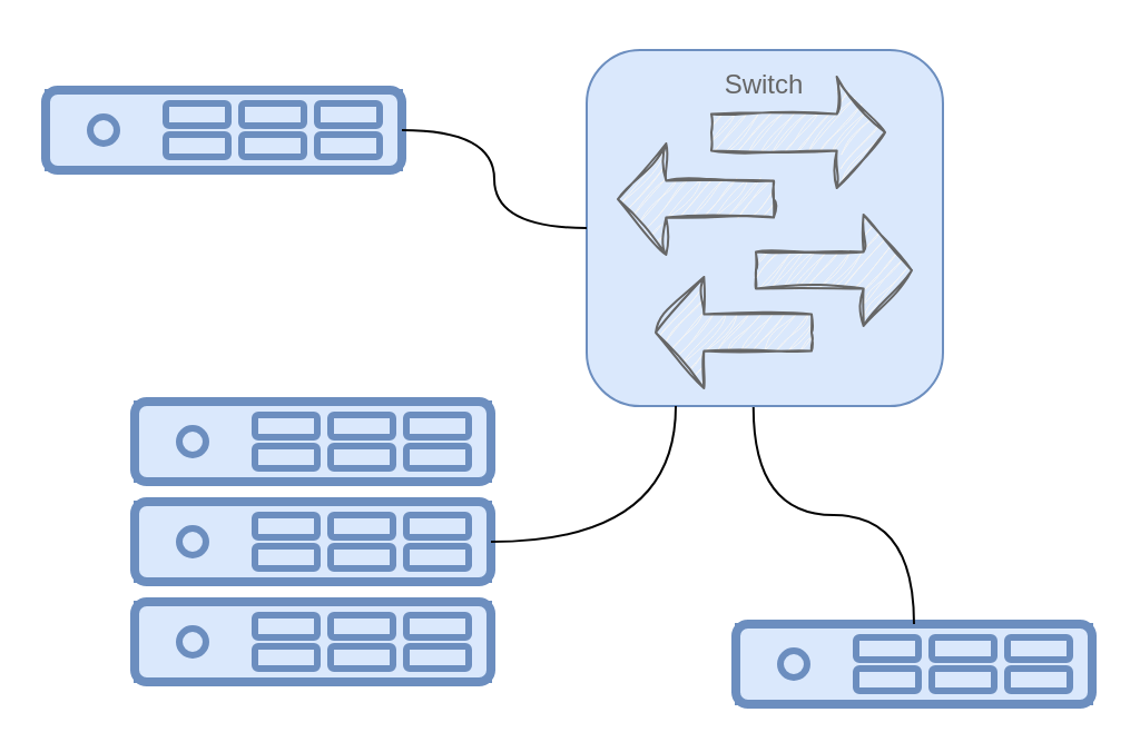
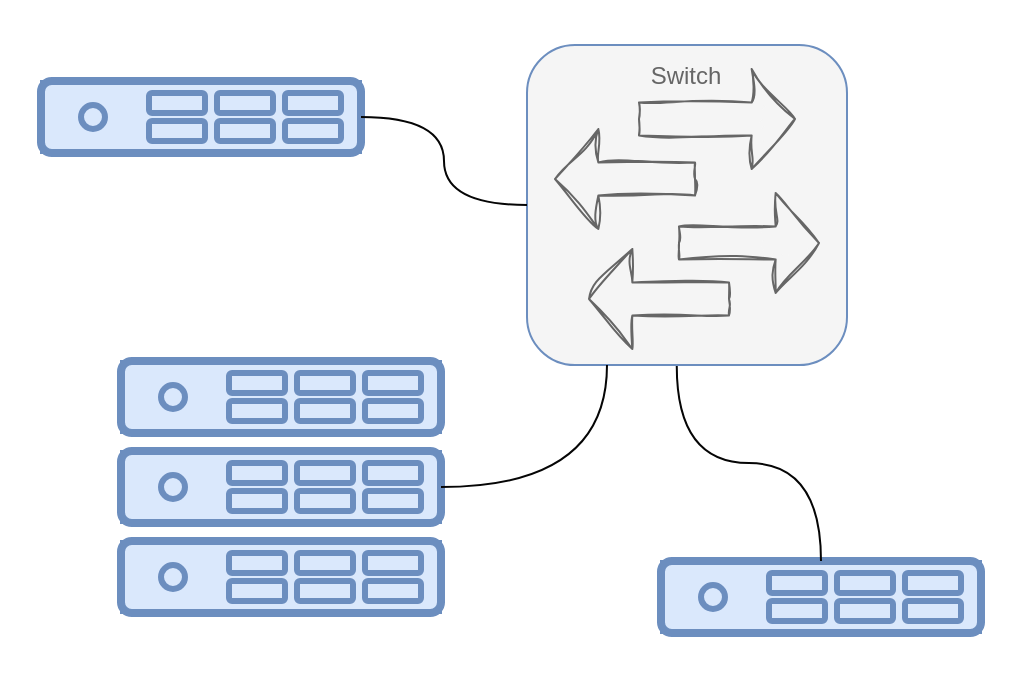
  <mxCell id="0" />
  <mxCell id="1" parent="0" />
  <mxCell id="2" value="" style="group;fillColor=#dae8fc;strokeColor=#6c8ebf;" vertex="1" connectable="0" parent="1"><mxGeometry x="330" y="280" width="160" height="36" as="geometry" /></mxCell>
  <mxCell id="3" value="" style="rounded=1;whiteSpace=wrap;html=1;strokeWidth=4;fillColor=#dae8fc;strokeColor=#6c8ebf;" vertex="1" parent="2"><mxGeometry width="160" height="36" as="geometry" /></mxCell>
  <mxCell id="4" value="" style="ellipse;whiteSpace=wrap;html=1;aspect=fixed;strokeWidth=3;fillColor=#dae8fc;strokeColor=#6c8ebf;" vertex="1" parent="2"><mxGeometry x="20" y="12" width="12" height="12" as="geometry" /></mxCell>
  <mxCell id="5" value="" style="rounded=1;whiteSpace=wrap;html=1;strokeWidth=3;fillColor=#dae8fc;strokeColor=#6c8ebf;" vertex="1" parent="2"><mxGeometry x="54" y="6" width="28" height="10" as="geometry" /></mxCell>
  <mxCell id="6" value="" style="rounded=1;whiteSpace=wrap;html=1;strokeWidth=3;fillColor=#dae8fc;strokeColor=#6c8ebf;" vertex="1" parent="2"><mxGeometry x="88" y="6" width="28" height="10" as="geometry" /></mxCell>
  <mxCell id="7" value="" style="rounded=1;whiteSpace=wrap;html=1;strokeWidth=3;fillColor=#dae8fc;strokeColor=#6c8ebf;" vertex="1" parent="2"><mxGeometry x="122" y="6" width="28" height="10" as="geometry" /></mxCell>
  <mxCell id="8" value="" style="rounded=1;whiteSpace=wrap;html=1;strokeWidth=3;fillColor=#dae8fc;strokeColor=#6c8ebf;" vertex="1" parent="2"><mxGeometry x="54" y="20" width="28" height="10" as="geometry" /></mxCell>
  <mxCell id="9" value="" style="rounded=1;whiteSpace=wrap;html=1;strokeWidth=3;fillColor=#dae8fc;strokeColor=#6c8ebf;" vertex="1" parent="2"><mxGeometry x="88" y="20" width="28" height="10" as="geometry" /></mxCell>
  <mxCell id="10" value="" style="rounded=1;whiteSpace=wrap;html=1;strokeWidth=3;fillColor=#dae8fc;strokeColor=#6c8ebf;" vertex="1" parent="2"><mxGeometry x="122" y="20" width="28" height="10" as="geometry" /></mxCell>
  <mxCell id="11" value="" style="group;fillColor=#dae8fc;strokeColor=#6c8ebf;" vertex="1" connectable="0" parent="1"><mxGeometry x="60" y="180" width="160" height="36" as="geometry" /></mxCell>
  <mxCell id="12" value="" style="rounded=1;whiteSpace=wrap;html=1;strokeWidth=4;fillColor=#dae8fc;strokeColor=#6c8ebf;" vertex="1" parent="11"><mxGeometry width="160" height="36" as="geometry" /></mxCell>
  <mxCell id="13" value="" style="ellipse;whiteSpace=wrap;html=1;aspect=fixed;strokeWidth=3;fillColor=#dae8fc;strokeColor=#6c8ebf;" vertex="1" parent="11"><mxGeometry x="20" y="12" width="12" height="12" as="geometry" /></mxCell>
  <mxCell id="14" value="" style="rounded=1;whiteSpace=wrap;html=1;strokeWidth=3;fillColor=#dae8fc;strokeColor=#6c8ebf;" vertex="1" parent="11"><mxGeometry x="54" y="6" width="28" height="10" as="geometry" /></mxCell>
  <mxCell id="15" value="" style="rounded=1;whiteSpace=wrap;html=1;strokeWidth=3;fillColor=#dae8fc;strokeColor=#6c8ebf;" vertex="1" parent="11"><mxGeometry x="88" y="6" width="28" height="10" as="geometry" /></mxCell>
  <mxCell id="16" value="" style="rounded=1;whiteSpace=wrap;html=1;strokeWidth=3;fillColor=#dae8fc;strokeColor=#6c8ebf;" vertex="1" parent="11"><mxGeometry x="122" y="6" width="28" height="10" as="geometry" /></mxCell>
  <mxCell id="17" value="" style="rounded=1;whiteSpace=wrap;html=1;strokeWidth=3;fillColor=#dae8fc;strokeColor=#6c8ebf;" vertex="1" parent="11"><mxGeometry x="54" y="20" width="28" height="10" as="geometry" /></mxCell>
  <mxCell id="18" value="" style="rounded=1;whiteSpace=wrap;html=1;strokeWidth=3;fillColor=#dae8fc;strokeColor=#6c8ebf;" vertex="1" parent="11"><mxGeometry x="88" y="20" width="28" height="10" as="geometry" /></mxCell>
  <mxCell id="19" value="" style="rounded=1;whiteSpace=wrap;html=1;strokeWidth=3;fillColor=#dae8fc;strokeColor=#6c8ebf;" vertex="1" parent="11"><mxGeometry x="122" y="20" width="28" height="10" as="geometry" /></mxCell>
  <mxCell id="20" value="" style="group;fillColor=#dae8fc;strokeColor=#6c8ebf;" vertex="1" connectable="0" parent="1"><mxGeometry x="60" y="225" width="160" height="36" as="geometry" /></mxCell>
  <mxCell id="21" value="" style="rounded=1;whiteSpace=wrap;html=1;strokeWidth=4;fillColor=#dae8fc;strokeColor=#6c8ebf;" vertex="1" parent="20"><mxGeometry width="160" height="36" as="geometry" /></mxCell>
  <mxCell id="22" value="" style="ellipse;whiteSpace=wrap;html=1;aspect=fixed;strokeWidth=3;fillColor=#dae8fc;strokeColor=#6c8ebf;" vertex="1" parent="20"><mxGeometry x="20" y="12" width="12" height="12" as="geometry" /></mxCell>
  <mxCell id="23" value="" style="rounded=1;whiteSpace=wrap;html=1;strokeWidth=3;fillColor=#dae8fc;strokeColor=#6c8ebf;" vertex="1" parent="20"><mxGeometry x="54" y="6" width="28" height="10" as="geometry" /></mxCell>
  <mxCell id="24" value="" style="rounded=1;whiteSpace=wrap;html=1;strokeWidth=3;fillColor=#dae8fc;strokeColor=#6c8ebf;" vertex="1" parent="20"><mxGeometry x="88" y="6" width="28" height="10" as="geometry" /></mxCell>
  <mxCell id="25" value="" style="rounded=1;whiteSpace=wrap;html=1;strokeWidth=3;fillColor=#dae8fc;strokeColor=#6c8ebf;" vertex="1" parent="20"><mxGeometry x="122" y="6" width="28" height="10" as="geometry" /></mxCell>
  <mxCell id="26" value="" style="rounded=1;whiteSpace=wrap;html=1;strokeWidth=3;fillColor=#dae8fc;strokeColor=#6c8ebf;" vertex="1" parent="20"><mxGeometry x="54" y="20" width="28" height="10" as="geometry" /></mxCell>
  <mxCell id="27" value="" style="rounded=1;whiteSpace=wrap;html=1;strokeWidth=3;fillColor=#dae8fc;strokeColor=#6c8ebf;" vertex="1" parent="20"><mxGeometry x="88" y="20" width="28" height="10" as="geometry" /></mxCell>
  <mxCell id="28" value="" style="rounded=1;whiteSpace=wrap;html=1;strokeWidth=3;fillColor=#dae8fc;strokeColor=#6c8ebf;" vertex="1" parent="20"><mxGeometry x="122" y="20" width="28" height="10" as="geometry" /></mxCell>
  <mxCell id="29" value="" style="group;fillColor=#dae8fc;strokeColor=#6c8ebf;" vertex="1" connectable="0" parent="1"><mxGeometry x="60" y="270" width="160" height="36" as="geometry" /></mxCell>
  <mxCell id="30" value="" style="rounded=1;whiteSpace=wrap;html=1;strokeWidth=4;fillColor=#dae8fc;strokeColor=#6c8ebf;" vertex="1" parent="29"><mxGeometry width="160" height="36" as="geometry" /></mxCell>
  <mxCell id="31" value="" style="ellipse;whiteSpace=wrap;html=1;aspect=fixed;strokeWidth=3;fillColor=#dae8fc;strokeColor=#6c8ebf;" vertex="1" parent="29"><mxGeometry x="20" y="12" width="12" height="12" as="geometry" /></mxCell>
  <mxCell id="32" value="" style="rounded=1;whiteSpace=wrap;html=1;strokeWidth=3;fillColor=#dae8fc;strokeColor=#6c8ebf;" vertex="1" parent="29"><mxGeometry x="54" y="6" width="28" height="10" as="geometry" /></mxCell>
  <mxCell id="33" value="" style="rounded=1;whiteSpace=wrap;html=1;strokeWidth=3;fillColor=#dae8fc;strokeColor=#6c8ebf;" vertex="1" parent="29"><mxGeometry x="88" y="6" width="28" height="10" as="geometry" /></mxCell>
  <mxCell id="34" value="" style="rounded=1;whiteSpace=wrap;html=1;strokeWidth=3;fillColor=#dae8fc;strokeColor=#6c8ebf;" vertex="1" parent="29"><mxGeometry x="122" y="6" width="28" height="10" as="geometry" /></mxCell>
  <mxCell id="35" value="" style="rounded=1;whiteSpace=wrap;html=1;strokeWidth=3;fillColor=#dae8fc;strokeColor=#6c8ebf;" vertex="1" parent="29"><mxGeometry x="54" y="20" width="28" height="10" as="geometry" /></mxCell>
  <mxCell id="36" value="" style="rounded=1;whiteSpace=wrap;html=1;strokeWidth=3;fillColor=#dae8fc;strokeColor=#6c8ebf;" vertex="1" parent="29"><mxGeometry x="88" y="20" width="28" height="10" as="geometry" /></mxCell>
  <mxCell id="37" value="" style="rounded=1;whiteSpace=wrap;html=1;strokeWidth=3;fillColor=#dae8fc;strokeColor=#6c8ebf;" vertex="1" parent="29"><mxGeometry x="122" y="20" width="28" height="10" as="geometry" /></mxCell>
- <mxCell id="38" value="&lt;font color=&quot;#666666&quot;&gt;Switch&lt;/font&gt;&lt;div&gt;&lt;font color=&quot;#666666&quot;&gt;&lt;br&gt;&lt;/font&gt;&lt;/div&gt;&lt;div&gt;&lt;font color=&quot;#666666&quot;&gt;&lt;br&gt;&lt;/font&gt;&lt;/div&gt;&lt;div&gt;&lt;font color=&quot;#666666&quot;&gt;&lt;br&gt;&lt;/font&gt;&lt;/div&gt;&lt;div&gt;&lt;font color=&quot;#666666&quot;&gt;&lt;br&gt;&lt;/font&gt;&lt;/div&gt;&lt;div&gt;&lt;font color=&quot;#666666&quot;&gt;&lt;br&gt;&lt;/font&gt;&lt;/div&gt;&lt;div&gt;&lt;font color=&quot;#666666&quot;&gt;&lt;br&gt;&lt;/font&gt;&lt;/div&gt;&lt;div&gt;&lt;font color=&quot;#666666&quot;&gt;&lt;br&gt;&lt;/font&gt;&lt;/div&gt;&lt;div&gt;&lt;font color=&quot;#666666&quot;&gt;&lt;br&gt;&lt;/font&gt;&lt;/div&gt;&lt;div&gt;&lt;br&gt;&lt;/div&gt;" style="rounded=1;whiteSpace=wrap;html=1;fillColor=#dae8fc;strokeColor=#6c8ebf;container=0;" vertex="1" parent="1"><mxGeometry x="263" y="22" width="160" height="160" as="geometry" /></mxCell>
+ <mxCell id="38" value="&lt;font color=&quot;#666666&quot;&gt;Switch&lt;/font&gt;&lt;div&gt;&lt;font color=&quot;#666666&quot;&gt;&lt;br&gt;&lt;/font&gt;&lt;/div&gt;&lt;div&gt;&lt;font color=&quot;#666666&quot;&gt;&lt;br&gt;&lt;/font&gt;&lt;/div&gt;&lt;div&gt;&lt;font color=&quot;#666666&quot;&gt;&lt;br&gt;&lt;/font&gt;&lt;/div&gt;&lt;div&gt;&lt;font color=&quot;#666666&quot;&gt;&lt;br&gt;&lt;/font&gt;&lt;/div&gt;&lt;div&gt;&lt;font color=&quot;#666666&quot;&gt;&lt;br&gt;&lt;/font&gt;&lt;/div&gt;&lt;div&gt;&lt;font color=&quot;#666666&quot;&gt;&lt;br&gt;&lt;/font&gt;&lt;/div&gt;&lt;div&gt;&lt;font color=&quot;#666666&quot;&gt;&lt;br&gt;&lt;/font&gt;&lt;/div&gt;&lt;div&gt;&lt;font color=&quot;#666666&quot;&gt;&lt;br&gt;&lt;/font&gt;&lt;/div&gt;&lt;div&gt;&lt;br&gt;&lt;/div&gt;" style="rounded=1;whiteSpace=wrap;html=1;fillColor=#f5f5f5;strokeColor=#6c8ebf;container=0;" vertex="1" parent="1"><mxGeometry x="263" y="22" width="160" height="160" as="geometry" /></mxCell>
  <mxCell id="39" value="" style="html=1;shadow=0;dashed=0;align=center;verticalAlign=middle;shape=mxgraph.arrows2.arrow;dy=0.67;dx=21.67;direction=north;notch=0;strokeColor=#666666;rotation=90;fillColor=#f5f5f5;sketch=1;curveFitting=1;jiggle=2;fontColor=#333333;container=0;" vertex="1" parent="1"><mxGeometry x="333" y="20" width="50" height="78" as="geometry" /></mxCell>
  <mxCell id="40" value="" style="html=1;shadow=0;dashed=0;align=center;verticalAlign=middle;shape=mxgraph.arrows2.arrow;dy=0.67;dx=21.67;direction=north;notch=0;strokeColor=#666666;rotation=90;fillColor=#f5f5f5;fontColor=#333333;sketch=1;curveFitting=1;jiggle=2;container=0;" vertex="1" parent="1"><mxGeometry x="349" y="86" width="50" height="70" as="geometry" /></mxCell>
  <mxCell id="41" value="" style="html=1;shadow=0;dashed=0;align=center;verticalAlign=middle;shape=mxgraph.arrows2.arrow;dy=0.67;dx=21.67;direction=north;notch=0;strokeColor=#666666;rotation=-90;fillColor=#f5f5f5;fontColor=#333333;sketch=1;curveFitting=1;jiggle=2;container=0;" vertex="1" parent="1"><mxGeometry x="287" y="54" width="50" height="70" as="geometry" /></mxCell>
  <mxCell id="42" value="" style="html=1;shadow=0;dashed=0;align=center;verticalAlign=middle;shape=mxgraph.arrows2.arrow;dy=0.67;dx=21.67;direction=north;notch=0;strokeColor=#666666;rotation=-90;fillColor=#f5f5f5;fontColor=#333333;sketch=1;curveFitting=1;jiggle=2;container=0;" vertex="1" parent="1"><mxGeometry x="304" y="114" width="50" height="70" as="geometry" /></mxCell>
  <mxCell id="43" value="" style="group;fillColor=#dae8fc;strokeColor=#6c8ebf;" vertex="1" connectable="0" parent="1"><mxGeometry x="20" y="40" width="160" height="36" as="geometry" /></mxCell>
  <mxCell id="44" value="" style="rounded=1;whiteSpace=wrap;html=1;strokeWidth=4;fillColor=#dae8fc;strokeColor=#6c8ebf;" vertex="1" parent="43"><mxGeometry width="160" height="36" as="geometry" /></mxCell>
  <mxCell id="45" value="" style="ellipse;whiteSpace=wrap;html=1;aspect=fixed;strokeWidth=3;fillColor=#dae8fc;strokeColor=#6c8ebf;" vertex="1" parent="43"><mxGeometry x="20" y="12" width="12" height="12" as="geometry" /></mxCell>
  <mxCell id="46" value="" style="rounded=1;whiteSpace=wrap;html=1;strokeWidth=3;fillColor=#dae8fc;strokeColor=#6c8ebf;" vertex="1" parent="43"><mxGeometry x="54" y="6" width="28" height="10" as="geometry" /></mxCell>
  <mxCell id="47" value="" style="rounded=1;whiteSpace=wrap;html=1;strokeWidth=3;fillColor=#dae8fc;strokeColor=#6c8ebf;" vertex="1" parent="43"><mxGeometry x="88" y="6" width="28" height="10" as="geometry" /></mxCell>
  <mxCell id="48" value="" style="rounded=1;whiteSpace=wrap;html=1;strokeWidth=3;fillColor=#dae8fc;strokeColor=#6c8ebf;" vertex="1" parent="43"><mxGeometry x="122" y="6" width="28" height="10" as="geometry" /></mxCell>
  <mxCell id="49" value="" style="rounded=1;whiteSpace=wrap;html=1;strokeWidth=3;fillColor=#dae8fc;strokeColor=#6c8ebf;" vertex="1" parent="43"><mxGeometry x="54" y="20" width="28" height="10" as="geometry" /></mxCell>
  <mxCell id="50" value="" style="rounded=1;whiteSpace=wrap;html=1;strokeWidth=3;fillColor=#dae8fc;strokeColor=#6c8ebf;" vertex="1" parent="43"><mxGeometry x="88" y="20" width="28" height="10" as="geometry" /></mxCell>
  <mxCell id="51" value="" style="rounded=1;whiteSpace=wrap;html=1;strokeWidth=3;fillColor=#dae8fc;strokeColor=#6c8ebf;" vertex="1" parent="43"><mxGeometry x="122" y="20" width="28" height="10" as="geometry" /></mxCell>
  <mxCell id="52" style="edgeStyle=orthogonalEdgeStyle;rounded=0;orthogonalLoop=1;jettySize=auto;html=1;entryX=0.468;entryY=1.003;entryDx=0;entryDy=0;entryPerimeter=0;elbow=vertical;curved=1;strokeColor=#050505;endArrow=none;endFill=0;" edge="1" parent="1" source="3" target="38"><mxGeometry relative="1" as="geometry" /></mxCell>
  <mxCell id="53" style="edgeStyle=orthogonalEdgeStyle;rounded=0;orthogonalLoop=1;jettySize=auto;html=1;entryX=0.25;entryY=1;entryDx=0;entryDy=0;curved=1;strokeColor=#050505;endArrow=none;endFill=0;" edge="1" parent="1" source="21" target="38"><mxGeometry relative="1" as="geometry" /></mxCell>
  <mxCell id="54" style="edgeStyle=orthogonalEdgeStyle;rounded=0;orthogonalLoop=1;jettySize=auto;html=1;curved=1;strokeColor=#050505;endArrow=none;endFill=0;" edge="1" parent="1" source="44" target="38"><mxGeometry relative="1" as="geometry" /></mxCell>
